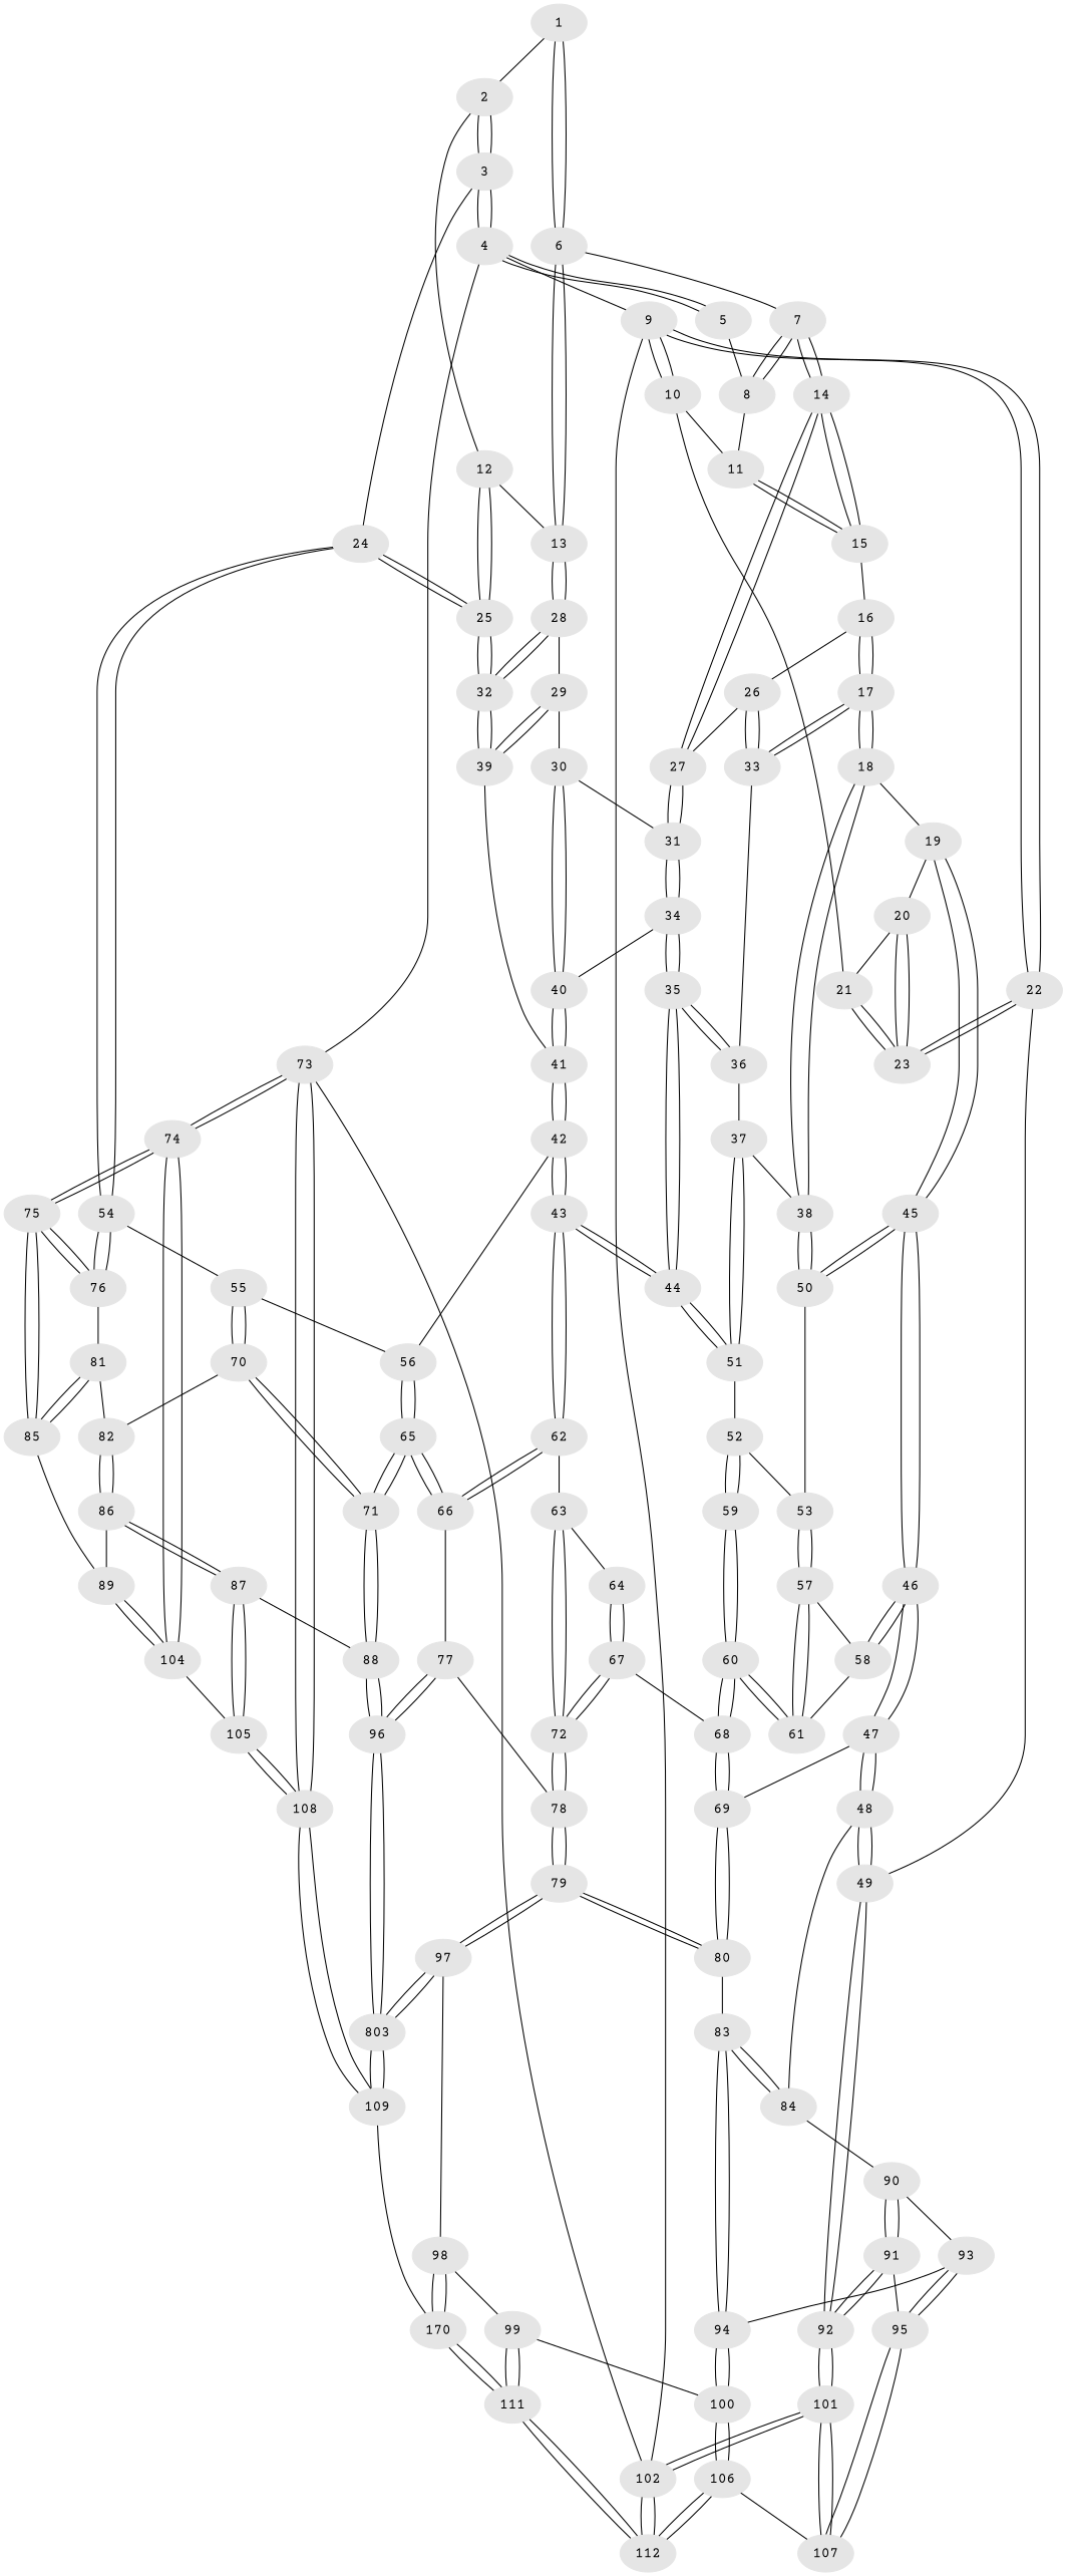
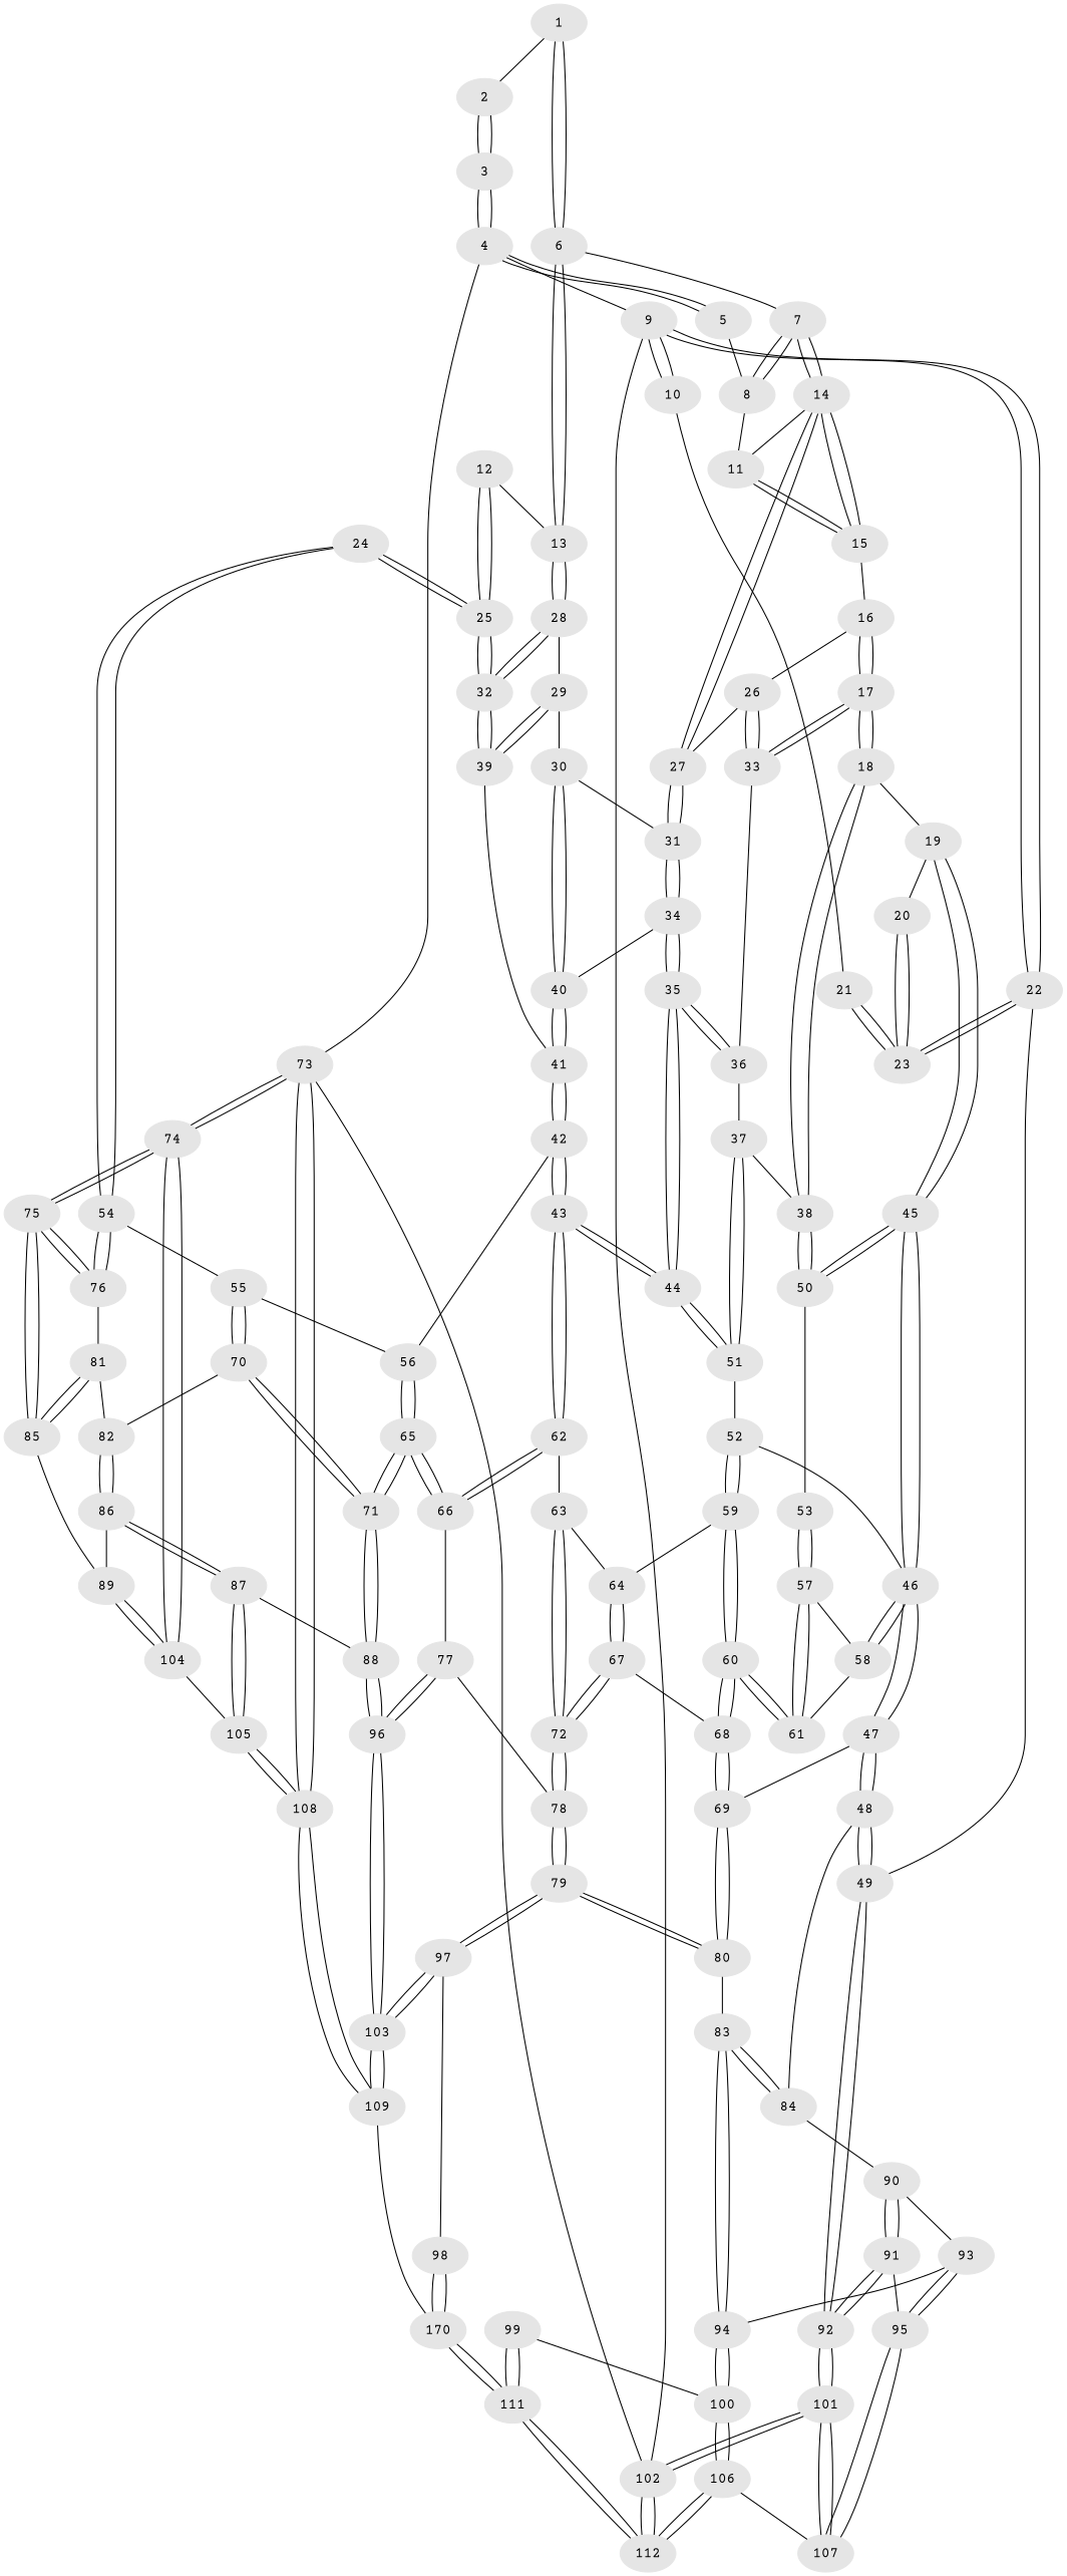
  graph {
    fontname="Courier Prime"
    node [color=gray90 fontname="Courier Prime" style=filled]
    edge [fontname="Courier Prime"]
    1
    2
    6
    3
    12
    7
    13
    4
    24
    25
    5
    9
    73
    54
    8
    10
    22
    102
    74
    108
    11
    14
    28
    15
    27
    21
    23
    49
    112
    16
    32
    29
    31
    17
    26
    18
    33
    19
    38
    36
    20
    45
    50
    46
    92
    55
    76
    39
    34
    30
    40
    41
    35
    37
    44
    51
    52
    53
    42
    43
    56
    62
    65
    63
    66
    47
    58
    48
    69
    61
    84
    80
    90
    101
    57
    59
    60
    64
    70
    81
    71
    82
    68
    67
    72
    77
    78
    88
    96
    83
    86
    79
    75
    104
    109
    85
    105
    89
-   103 [label=803]
+   103
    97
    98
    94
    87
    100
    91
    93
    95
    107
    106
    99
    n111 [label=170]
    111
    1 -- 2
    1 -- 6
    1 -- 6
    2 -- 3
    2 -- 3
-   2 -- 12
    6 -- 7
    6 -- 13
    6 -- 13
    3 -- 4
    3 -- 4
-   3 -- 24
    12 -- 13
    12 -- 25
    12 -- 25
    7 -- 8
    7 -- 8
    7 -- 14
    7 -- 14
    13 -- 28
    13 -- 28
    4 -- 5
    4 -- 5
    4 -- 9
    4 -- 73
    24 -- 25
    24 -- 25
    24 -- 54
    24 -- 54
    25 -- 32
    25 -- 32
    5 -- 8
    9 -- 10
    9 -- 10
    9 -- 22
    9 -- 22
    9 -- 102
    73 -- 102
    73 -- 74
    73 -- 74
    73 -- 108
    73 -- 108
    54 -- 55
    54 -- 76
    54 -- 76
    8 -- 11
-   10 -- 11
+   14 -- 11
    10 -- 21
    22 -- 23
    22 -- 23
    22 -- 49
    102 -- 112
    102 -- 112
    74 -- 75
    74 -- 75
    74 -- 104
    74 -- 104
    108 -- 109
    108 -- 109
    11 -- 15
    11 -- 15
    14 -- 15
    14 -- 15
    14 -- 27
    14 -- 27
    28 -- 32
    28 -- 32
    28 -- 29
    15 -- 16
    27 -- 31
    27 -- 31
    21 -- 23
    21 -- 23
    49 -- 92
    49 -- 92
    16 -- 17
    16 -- 17
    16 -- 26
    32 -- 39
    32 -- 39
    29 -- 39
    29 -- 39
    29 -- 30
    31 -- 34
    31 -- 34
    17 -- 18
    17 -- 18
    17 -- 33
    17 -- 33
    26 -- 27
    26 -- 33
    26 -- 33
    18 -- 19
    18 -- 38
    18 -- 38
    33 -- 36
    19 -- 20
    19 -- 45
    19 -- 45
    38 -- 50
    38 -- 50
    36 -- 37
-   20 -- 21
    20 -- 23
    20 -- 23
    45 -- 50
    45 -- 50
    45 -- 46
    45 -- 46
    50 -- 53
    46 -- 47
    46 -- 47
    46 -- 58
    46 -- 58
    92 -- 101
    92 -- 101
    55 -- 56
    55 -- 70
    55 -- 70
    76 -- 81
    39 -- 41
    34 -- 40
    34 -- 35
    34 -- 35
    30 -- 31
    30 -- 40
    30 -- 40
    40 -- 41
    40 -- 41
    41 -- 42
    41 -- 42
    35 -- 36
    35 -- 36
    35 -- 44
    35 -- 44
    37 -- 38
    37 -- 51
    37 -- 51
    44 -- 51
    44 -- 51
    51 -- 52
-   52 -- 53
+   52 -- 46
    52 -- 59
    52 -- 59
    53 -- 57
    53 -- 57
    42 -- 43
    42 -- 43
    42 -- 56
    43 -- 44
    43 -- 44
    43 -- 62
    43 -- 62
    56 -- 65
    56 -- 65
    62 -- 63
    62 -- 66
    62 -- 66
    65 -- 66
    65 -- 66
    65 -- 71
    65 -- 71
    63 -- 64
    63 -- 72
    63 -- 72
    66 -- 77
    47 -- 48
    47 -- 48
    47 -- 69
    58 -- 61
    48 -- 49
    48 -- 49
    48 -- 84
    69 -- 80
    69 -- 80
    84 -- 90
    80 -- 83
    90 -- 91
    90 -- 91
    90 -- 93
    101 -- 102
    101 -- 102
    101 -- 107
    101 -- 107
    57 -- 58
    57 -- 61
    57 -- 61
    59 -- 60
    59 -- 60
+   59 -- 64
    60 -- 61
    60 -- 61
    60 -- 68
    60 -- 68
    64 -- 67
    64 -- 67
    70 -- 71
    70 -- 71
    70 -- 82
    81 -- 82
    81 -- 85
    81 -- 85
    71 -- 88
    71 -- 88
    82 -- 86
    82 -- 86
    68 -- 69
    68 -- 69
    67 -- 68
    67 -- 72
    67 -- 72
    72 -- 78
    72 -- 78
    77 -- 78
    77 -- 96
    77 -- 96
    78 -- 79
    78 -- 79
    88 -- 96
    88 -- 96
    96 -- 103
    96 -- 103
    83 -- 84
    83 -- 84
    83 -- 94
    83 -- 94
    86 -- 89
    86 -- 87
    86 -- 87
    79 -- 80
    79 -- 80
    79 -- 97
    79 -- 97
    75 -- 76
    75 -- 76
    75 -- 85
    75 -- 85
    104 -- 105
    109 -- n111
    85 -- 89
    105 -- 108
    105 -- 108
    89 -- 104
    89 -- 104
    103 -- 109
    103 -- 109
    97 -- 103
    97 -- 103
    97 -- 98
-   98 -- 99
    98 -- n111
    98 -- n111
    94 -- 100
    94 -- 100
    87 -- 88
    87 -- 105
    87 -- 105
    100 -- 106
    100 -- 106
    91 -- 92
    91 -- 92
    91 -- 95
    93 -- 94
    93 -- 95
    93 -- 95
    95 -- 107
    95 -- 107
    106 -- 112
    106 -- 112
    106 -- 107
    99 -- 100
    99 -- 111
    99 -- 111
    n111 -- 111
    n111 -- 111
    111 -- 112
    111 -- 112
  }
